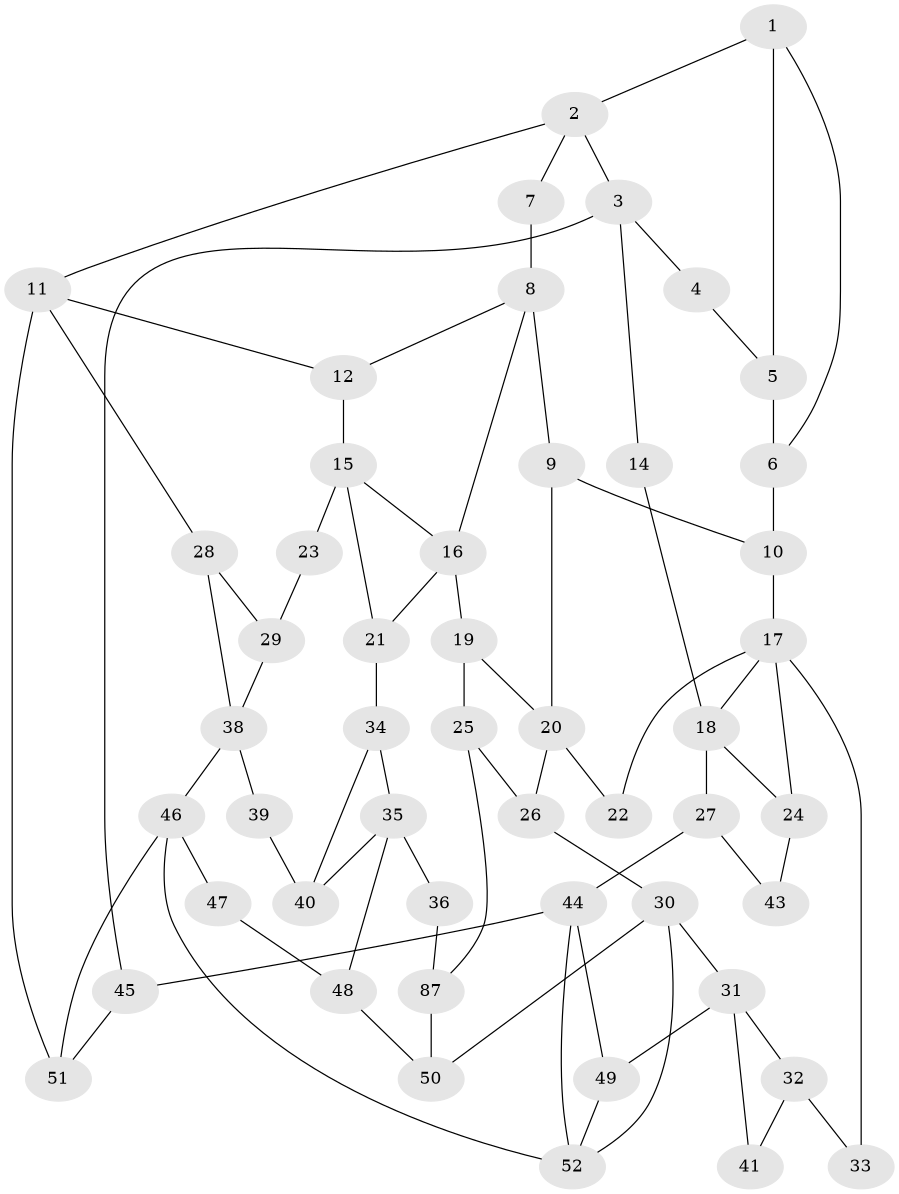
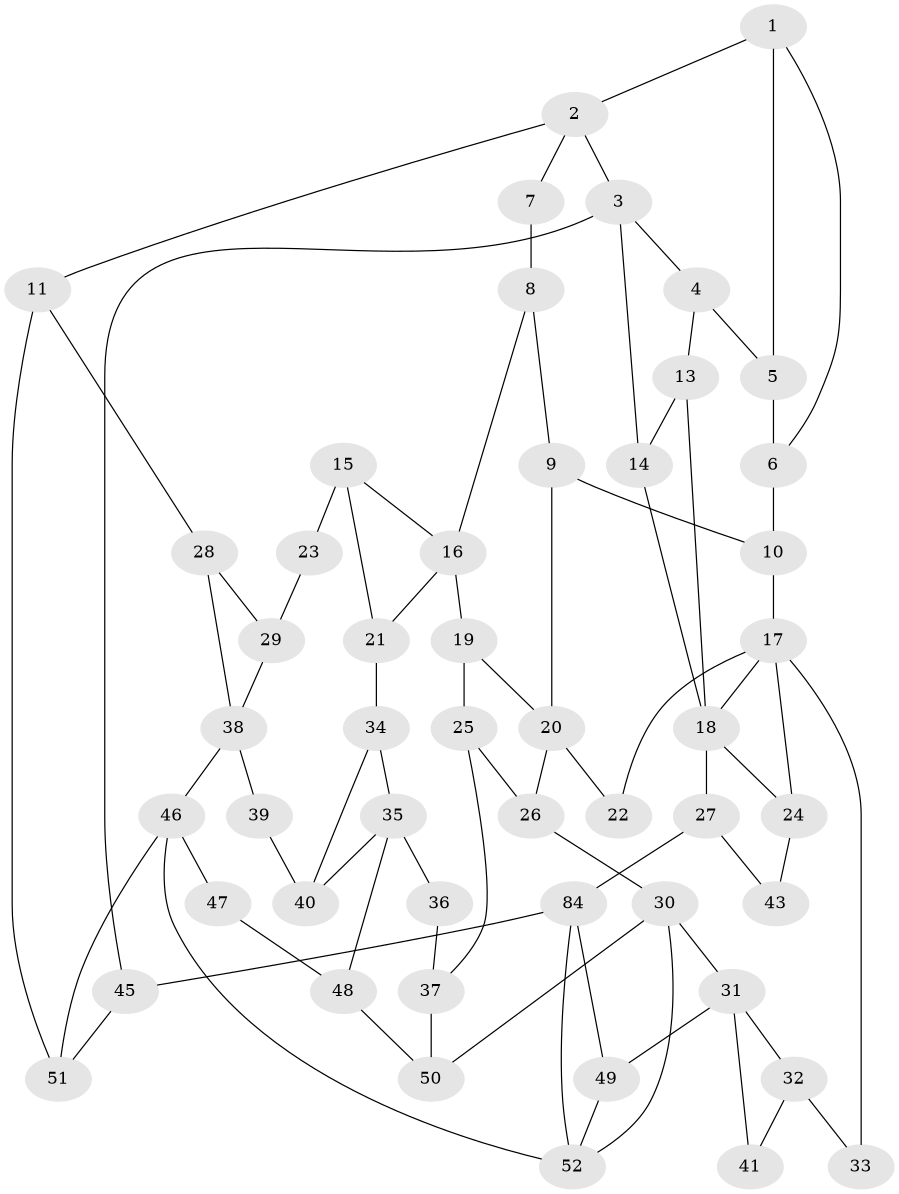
  graph {
    fontname="DejaVu Serif"
    node [color=gray90 fontname="DejaVu Serif" style=filled]
    edge [fontname="DejaVu Serif" weight=1.0]
    1
    2
    5
    6
    3
    7
    11
    10
    4
    14
    45
    8
-   12
    28
    51
+   13
    18
    17
    9
    16
    20
    15
    21
    19
    22
    26
    24
    33
    29
    38
    23
    27
    34
    25
    43
-   44
-   37 [label=87]
+   44 [label=84]
+   37
    30
    35
    40
    50
    31
    52
    49
    39
    46
    32
    41
    36
    48
    47
    1 -- 2
    1 -- 5
    1 -- 6
    2 -- 3
    2 -- 7
    2 -- 11
    5 -- 6 [weight=3.0]
    6 -- 10 [weight=2.0]
    3 -- 4
    3 -- 14
    3 -- 45
    7 -- 8 [weight=2.0]
-   11 -- 12
    11 -- 28
    11 -- 51
    10 -- 17
    4 -- 5 [weight=2.0]
+   4 -- 13
    14 -- 18
    45 -- 51
-   8 -- 12
    8 -- 9 [weight=2.0]
    8 -- 16
-   12 -- 15 [weight=2.0]
    28 -- 29
    28 -- 38
+   13 -- 14
+   13 -- 18
    18 -- 24
    18 -- 27 [weight=2.0]
    17 -- 18
    17 -- 22
    17 -- 24
    17 -- 33 [weight=2.0]
    9 -- 10 [weight=2.0]
    9 -- 20 [weight=2.0]
    16 -- 21
    16 -- 19
    20 -- 22 [weight=2.0]
    20 -- 26
    15 -- 16
    15 -- 21
    15 -- 23 [weight=2.0]
    21 -- 34
    19 -- 20
    19 -- 25
    26 -- 30
    24 -- 43
    29 -- 38
    38 -- 39 [weight=2.0]
    38 -- 46 [weight=2.0]
    23 -- 29
    27 -- 43
    27 -- 44
    34 -- 35
    34 -- 40
    25 -- 26
    25 -- 37
    44 -- 45 [weight=2.0]
    44 -- 52
    44 -- 49
    37 -- 50
    30 -- 50
    30 -- 31 [weight=2.0]
    30 -- 52
    35 -- 40
    35 -- 36 [weight=2.0]
    35 -- 48 [weight=2.0]
    31 -- 49 [weight=2.0]
    31 -- 32
    31 -- 41
    49 -- 52
    39 -- 40
    46 -- 51 [weight=2.0]
    46 -- 52
    46 -- 47
    32 -- 33
    32 -- 41
    36 -- 37
    48 -- 50
    47 -- 48 [weight=2.0]
  }
